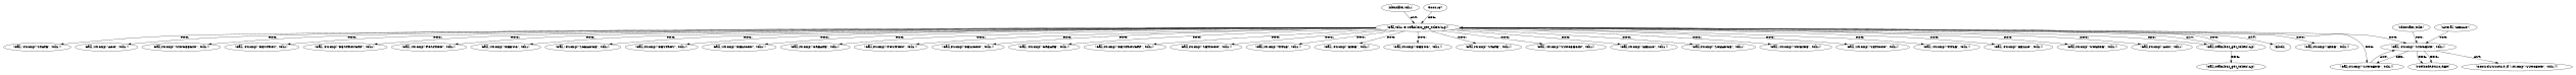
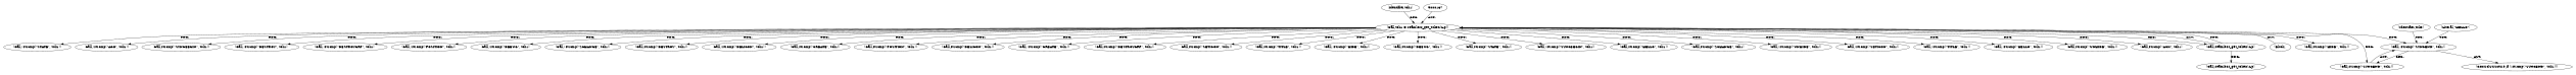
  digraph {
    n1 [label="(Call,!strcmp(\"SYNCEND\", tok1))"]
    n2 [label="(ControlStructure,if (!strcmp(\"SYNCEND\", tok1)))"]
    n3 [label="(Call,strcmp(\"SYNCEND\", tok1))"]
-   n4 [label="(MethodReturn,RET)"]
    n5 [label="(Call,tok1 = seamless_get_token(&p))"]
    n6 [label="(Call,seamless_get_token(&p))"]
    n7 [label="(Call,!strcmp(\"STATE\", tok1))"]
    n8 [label="(Call,!strcmp(\"ACK\", tok1))"]
    n9 [label="(Call,strcmp(\"SYNCBEGIN\", tok1))"]
    n10 [label="(Call,!strcmp(\"DESTROY\", tok1))"]
    n11 [label="(Call,!strcmp(\"DESTROYGRP\", tok1))"]
    n12 [label="(Call,!strcmp(\"POSITION\", tok1))"]
    n13 [label="(Call,!strcmp(\"DEBUG\", tok1))"]
    n14 [label="(Call,!strcmp(\"ZCHANGE\", tok1))"]
    n15 [label="(Call,strcmp(\"DESTROY\", tok1))"]
    n16 [label="(Call,!strcmp(\"DELICON\", tok1))"]
    n17 [label="(Call,strcmp(\"CREATE\", tok1))"]
    n18 [label="(Call,strcmp(\"POSITION\", tok1))"]
    n19 [label="(Call,strcmp(\"DELICON\", tok1))"]
    n20 [label="(Call,!strcmp(\"CREATE\", tok1))"]
    n21 [label="(Call,strcmp(\"DESTROYGRP\", tok1))"]
    n22 [label="(Call,strcmp(\"SETICON\", tok1))"]
    n23 [label="(Call,strcmp(\"TITLE\", tok1))"]
    n24 [label="(Call,!strcmp(\"HIDE\", tok1))"]
    n25 [label="(Call,strcmp(\"DEBUG\", tok1))"]
    n26 [label="(Call,strcmp(\"STATE\", tok1))"]
    n27 [label="(Call,!strcmp(\"SYNCBEGIN\", tok1))"]
    n28 [label="(Call,strcmp(\"HELLO\", tok1))"]
    n29 [label="(Call,strcmp(\"ZCHANGE\", tok1))"]
    n30 [label="(Call,!strcmp(\"UNHIDE\", tok1))"]
    n31 [label="(Call,!strcmp(\"SETICON\", tok1))"]
    n32 [label="(Call,!strcmp(\"TITLE\", tok1))"]
    n33 [label="(Call,!strcmp(\"HELLO\", tok1))"]
    n34 [label="(Call,strcmp(\"UNHIDE\", tok1))"]
    n35 [label="(Call,strcmp(\"ACK\", tok1))"]
    n36 [label="(Block,)"]
    n37 [label="(Call,strcmp(\"HIDE\", tok1))"]
    n38 [label="(Call,seamless_get_token(&p))"]
    n39 [label="(Identifier,tok3)"]
    n40 [label="(Identifier,tok1)"]
    n41 [label="(Literal,\"HELLO\")"]
    n42 [label=9000137]
    n1 -> n2 [label="AST: "]
    n1 -> n3 [label="CFG: "]
-   n1 -> n4 [label="DDG: "]
-   n1 -> n4 [label="DDG: "]
    n3 -> n1 [label="AST: "]
    n5 -> n1 [label="DDG: "]
    n5 -> n3 [label="DDG: "]
    n5 -> n6 [label="CFG: "]
    n5 -> n7 [label="DDG: "]
    n5 -> n8 [label="DDG: "]
    n5 -> n9 [label="DDG: "]
    n5 -> n10 [label="DDG: "]
    n5 -> n11 [label="DDG: "]
    n5 -> n12 [label="DDG: "]
    n5 -> n13 [label="DDG: "]
    n5 -> n14 [label="DDG: "]
    n5 -> n15 [label="DDG: "]
    n5 -> n16 [label="DDG: "]
    n5 -> n17 [label="DDG: "]
    n5 -> n18 [label="DDG: "]
    n5 -> n19 [label="DDG: "]
    n5 -> n20 [label="DDG: "]
    n5 -> n21 [label="DDG: "]
    n5 -> n22 [label="DDG: "]
    n5 -> n23 [label="DDG: "]
    n5 -> n24 [label="DDG: "]
    n5 -> n25 [label="DDG: "]
    n5 -> n26 [label="DDG: "]
    n5 -> n27 [label="DDG: "]
    n5 -> n28 [label="DDG: "]
    n5 -> n29 [label="DDG: "]
    n5 -> n30 [label="DDG: "]
    n5 -> n31 [label="DDG: "]
    n5 -> n32 [label="DDG: "]
    n5 -> n33 [label="DDG: "]
    n5 -> n34 [label="DDG: "]
    n5 -> n35 [label="DDG: "]
-   n5 -> n36 [label="AST: "]
+   n36 -> n5 [label="AST: "]
    n5 -> n37 [label="DDG: "]
    n6 -> n5 [label="AST: "]
    n6 -> n5 [label="DDG: "]
    n6 -> n38 [label="DDG: "]
    n39 -> n1 [label="CFG: "]
-   n40 -> n5 [label="AST: "]
+   n40 -> n5 [label="CFG: "]
    n41 -> n1 [label="CFG: "]
-   n42 -> n5 [label="CFG: "]
+   n42 -> n5 [label="AST: "]
  }
